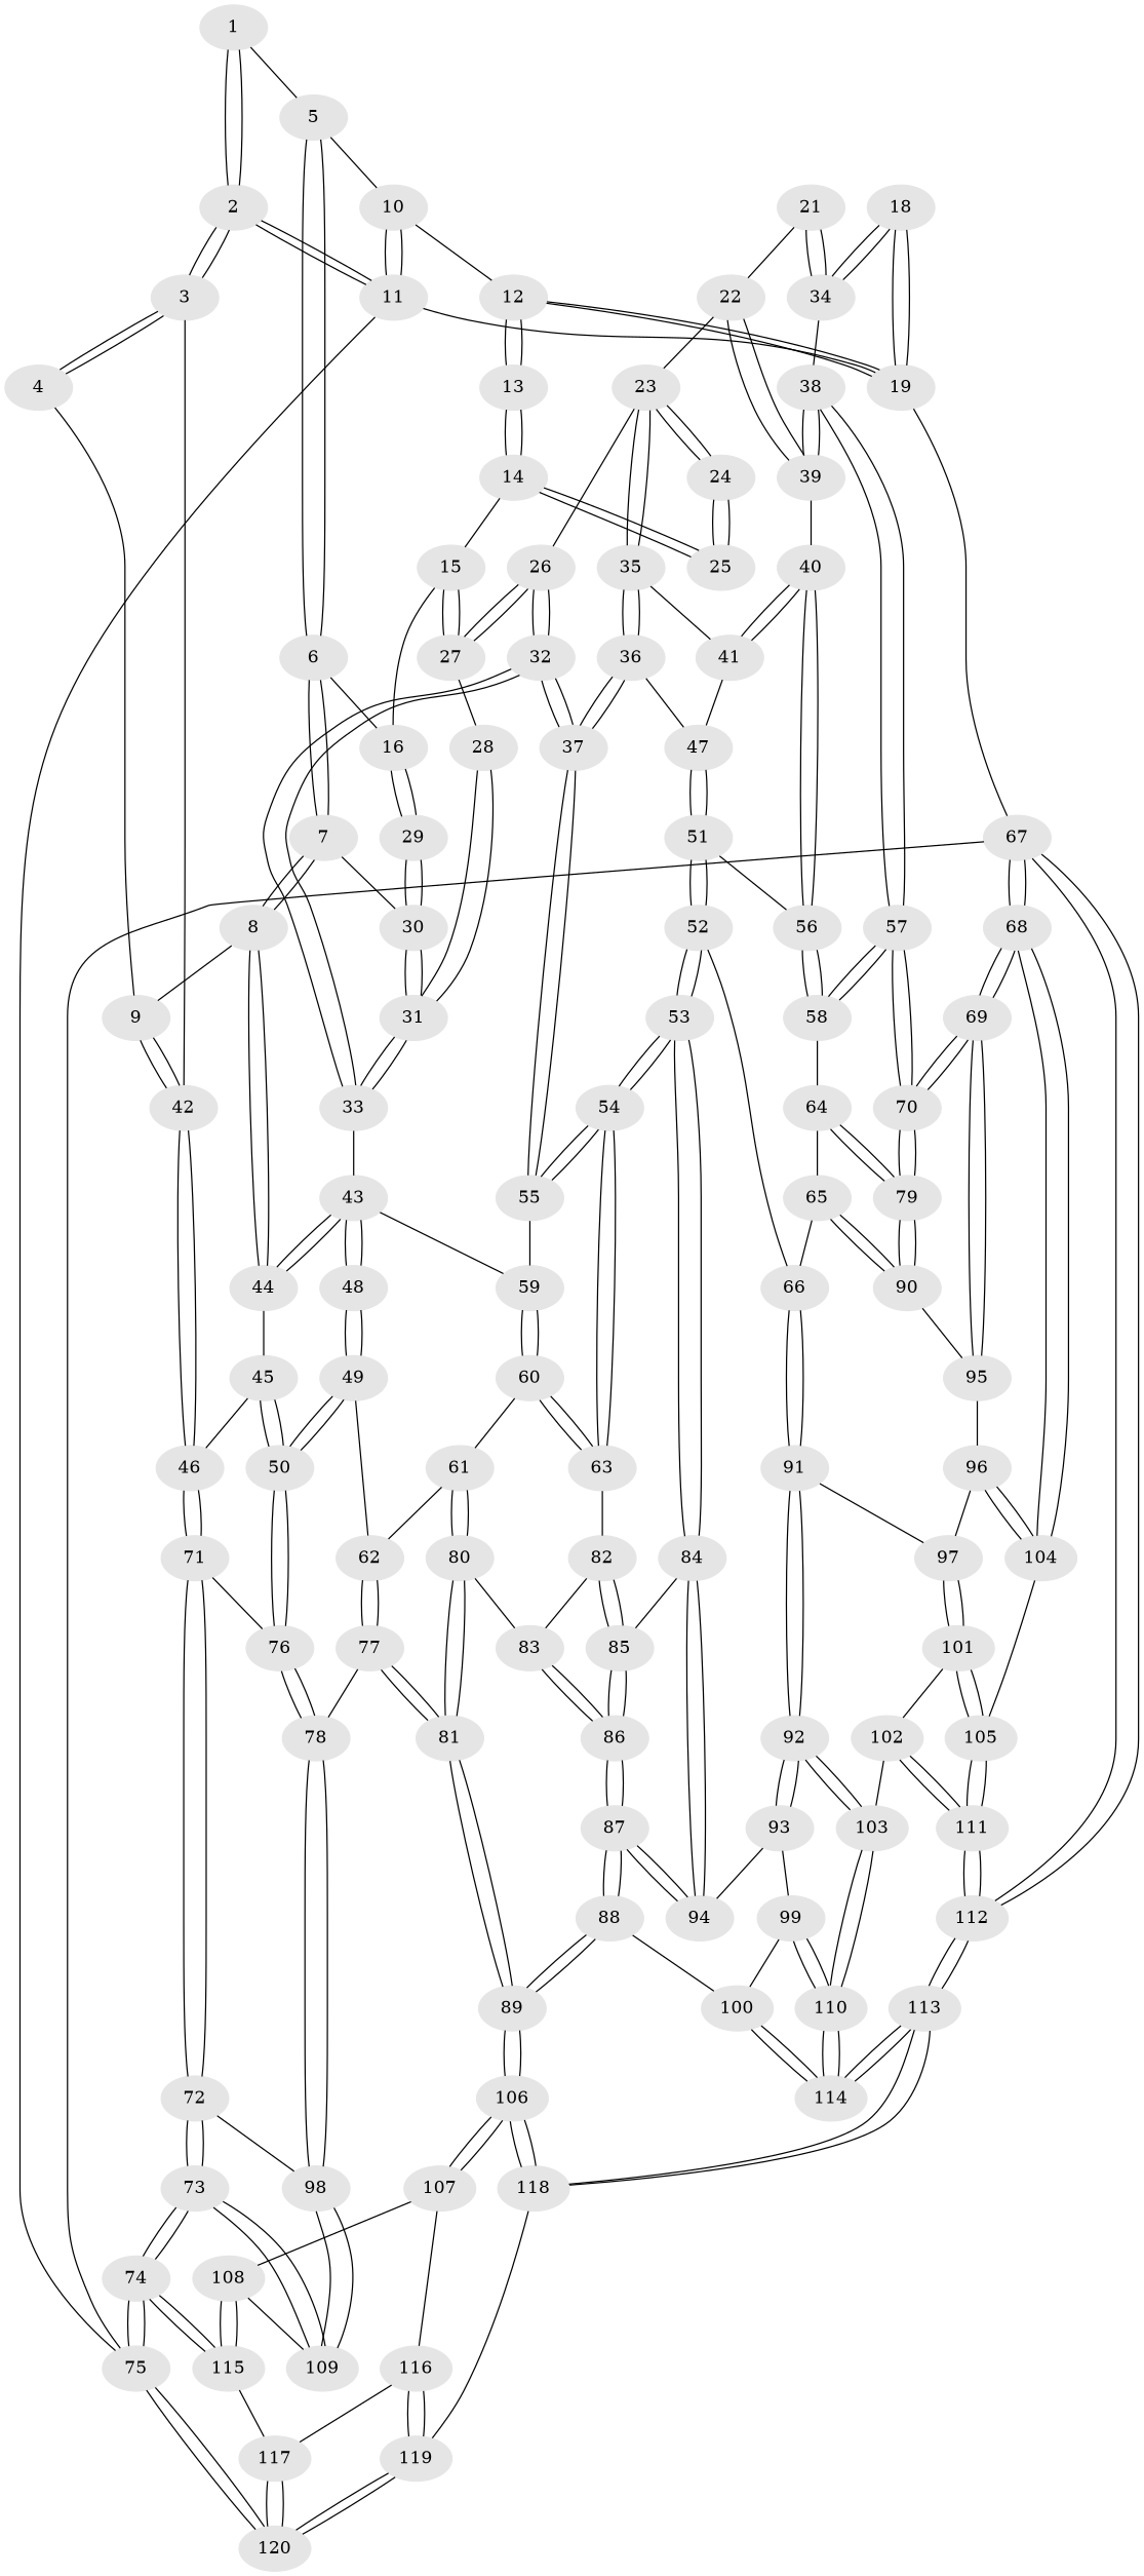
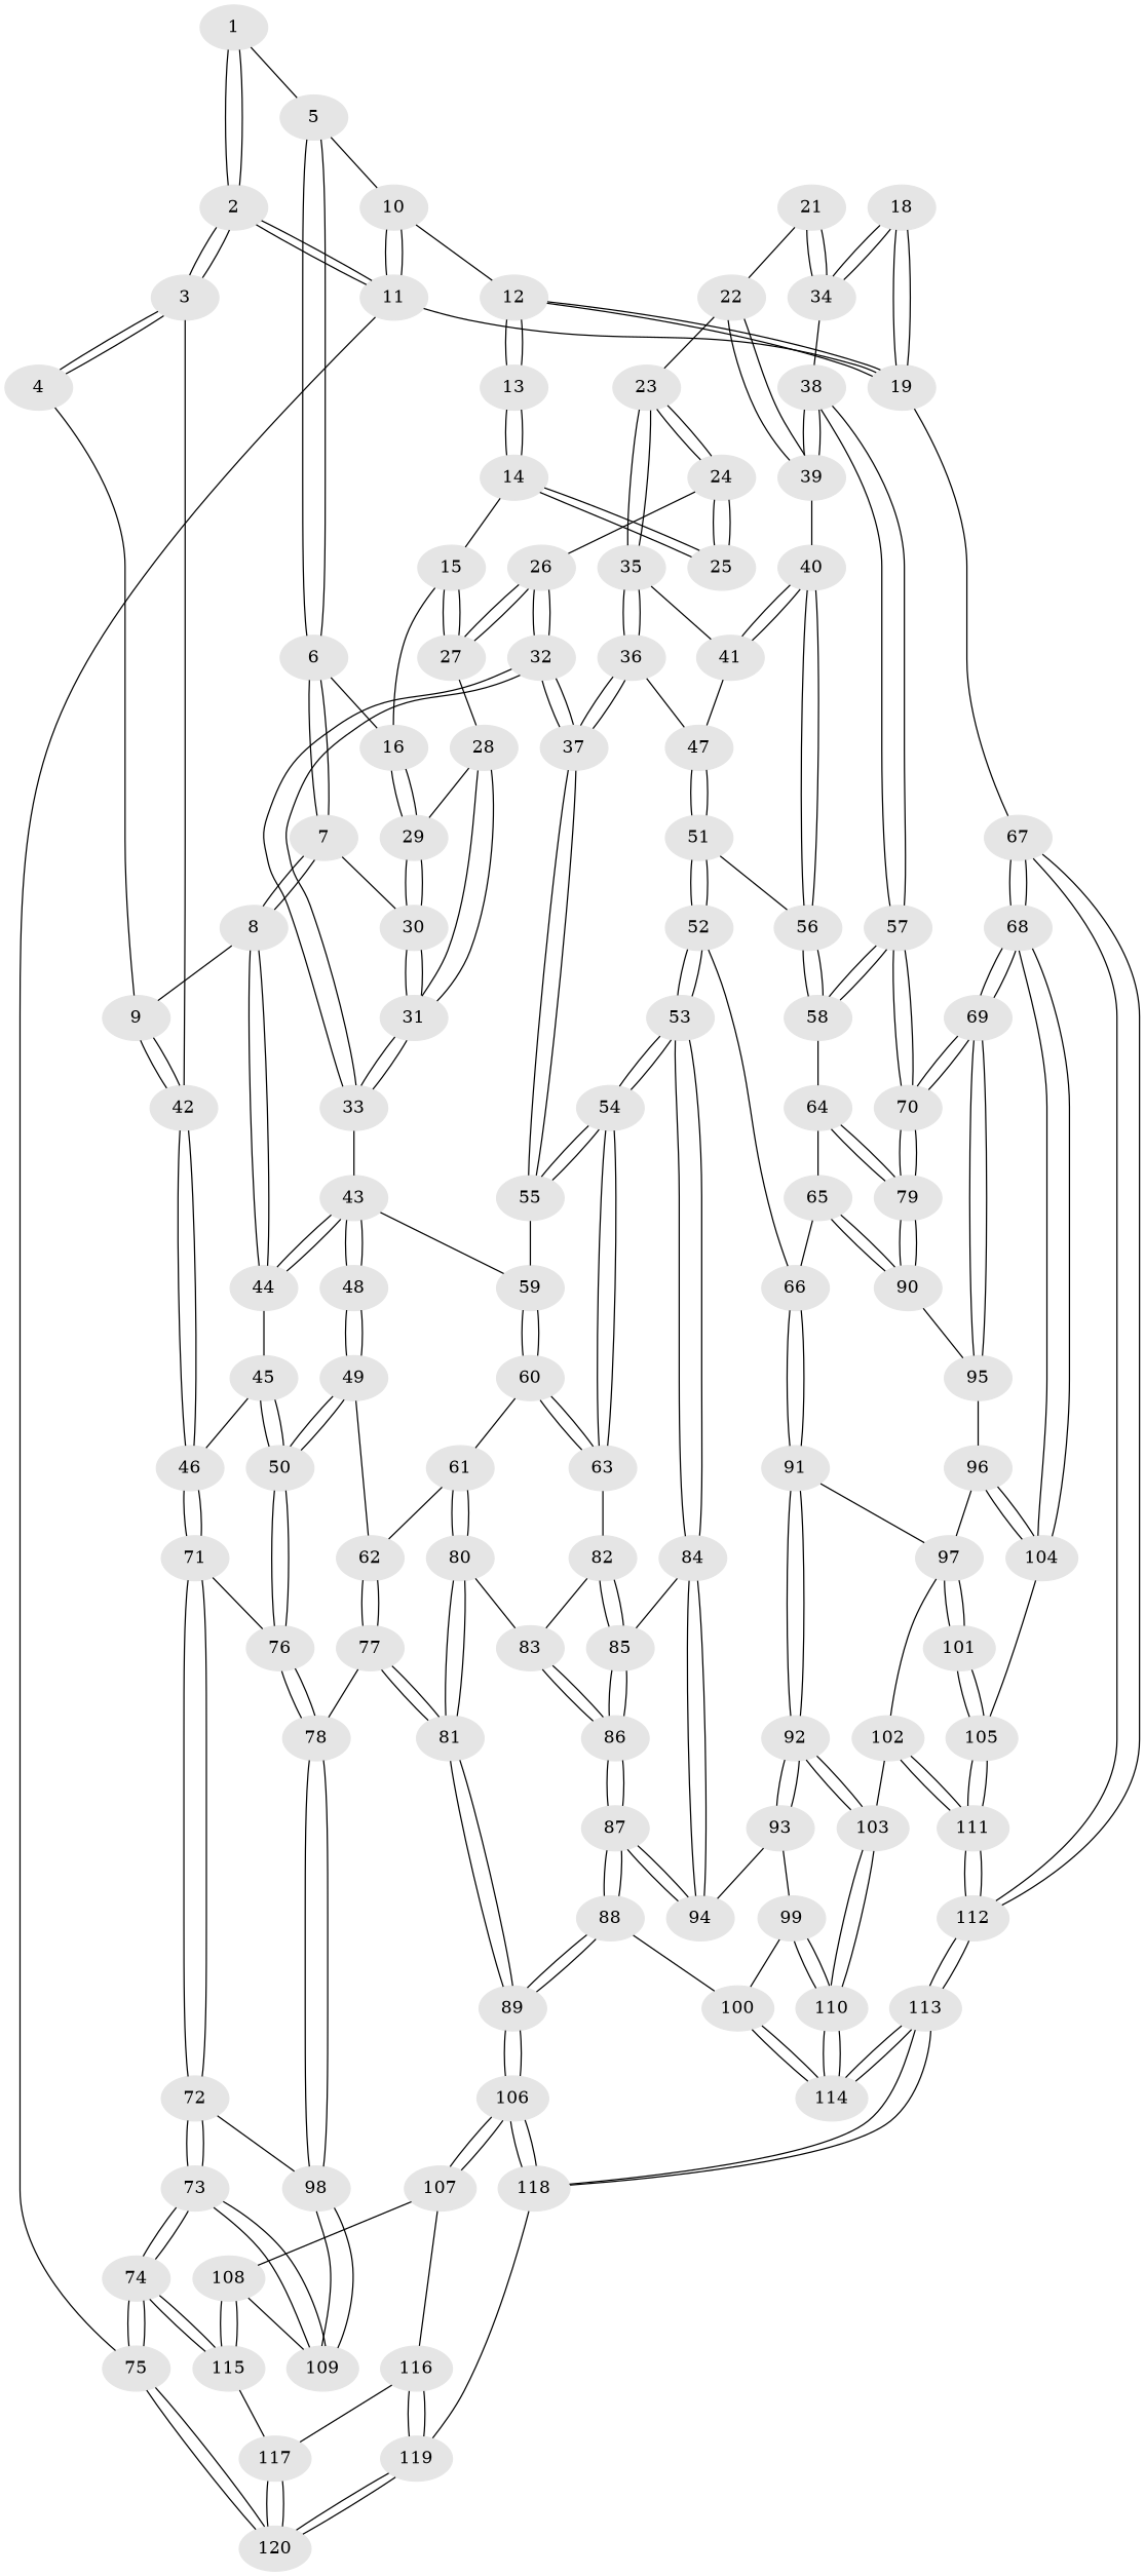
  graph {
    node [color=gray90 style=filled]
    1
    2
    5
    3
    11
    6
    10
    4
    42
    19
    75
    9
    46
    7
    16
    12
    8
    30
    29
    44
    31
    45
    13
    67
    120
    14
    15
    25
    27
    28
    18
    34
    21
    22
    38
    68
    112
    23
    39
    24
    35
    40
    26
    36
    41
    32
    33
    37
    43
    55
    48
    59
    57
    47
    51
    58
    70
    56
    71
    49
    50
    76
    72
    52
    62
    60
    77
    78
    53
    66
    54
    84
    91
    63
    85
    94
    82
    64
    79
    65
    61
    80
    81
    83
    90
    95
    92
    97
    69
    104
    113
    105
    96
    73
    98
    74
    109
    115
    117
    89
    86
    106
    87
    88
    100
    114
    107
    118
    93
    103
    101
    99
    110
    102
    111
    108
    116
    119
    1 -- 2
    1 -- 2
    1 -- 5
    2 -- 3
    2 -- 3
    2 -- 11
    2 -- 11
    5 -- 6
    5 -- 6
    5 -- 10
    3 -- 4
    3 -- 4
    3 -- 42
    11 -- 19
    11 -- 75
    6 -- 7
    6 -- 7
    6 -- 16
    10 -- 11
    10 -- 11
    10 -- 12
    4 -- 9
    42 -- 46
    42 -- 46
    19 -- 67
    75 -- 120
    75 -- 120
    9 -- 42
    9 -- 42
    46 -- 71
    46 -- 71
    7 -- 8
    7 -- 8
    7 -- 30
    16 -- 29
    16 -- 29
    12 -- 19
    12 -- 19
    12 -- 13
    12 -- 13
    8 -- 9
    8 -- 44
    8 -- 44
    30 -- 31
    30 -- 31
    29 -- 30
    29 -- 30
    44 -- 45
    31 -- 33
    31 -- 33
    45 -- 46
    45 -- 50
    45 -- 50
    13 -- 14
    13 -- 14
-   67 -- 75
    67 -- 68
    67 -- 68
    67 -- 112
    67 -- 112
    14 -- 15
    14 -- 25
    14 -- 25
    15 -- 16
    15 -- 27
    15 -- 27
    27 -- 28
+   28 -- 29
    28 -- 31
    28 -- 31
    18 -- 19
    18 -- 19
    18 -- 34
    18 -- 34
    34 -- 38
    21 -- 34
    21 -- 34
    21 -- 22
    22 -- 23
    22 -- 39
    22 -- 39
    38 -- 39
    38 -- 39
    38 -- 57
    38 -- 57
    68 -- 69
    68 -- 69
    68 -- 104
    68 -- 104
    112 -- 113
    112 -- 113
    23 -- 24
    23 -- 24
    23 -- 35
    23 -- 35
    39 -- 40
    24 -- 25
    24 -- 25
-   23 -- 26
+   24 -- 26
    35 -- 36
    35 -- 36
    35 -- 41
    40 -- 41
    40 -- 41
    40 -- 56
    40 -- 56
    26 -- 27
    26 -- 27
    26 -- 32
    26 -- 32
    36 -- 37
    36 -- 37
    36 -- 47
    41 -- 47
    32 -- 33
    32 -- 33
    32 -- 37
    32 -- 37
    33 -- 43
    37 -- 55
    37 -- 55
    43 -- 44
    43 -- 44
    43 -- 48
    43 -- 48
    43 -- 59
    55 -- 59
    48 -- 49
    48 -- 49
    59 -- 60
    59 -- 60
    57 -- 58
    57 -- 58
    57 -- 70
    57 -- 70
    47 -- 51
    47 -- 51
    51 -- 56
    51 -- 52
    51 -- 52
    58 -- 64
    70 -- 79
    70 -- 79
    56 -- 58
    56 -- 58
    71 -- 76
    71 -- 72
    71 -- 72
    49 -- 50
    49 -- 50
    49 -- 62
    50 -- 76
    50 -- 76
    76 -- 78
    76 -- 78
    72 -- 73
    72 -- 73
    72 -- 98
    52 -- 53
    52 -- 53
    52 -- 66
    62 -- 77
    62 -- 77
    60 -- 63
    60 -- 63
    60 -- 61
    77 -- 78
    77 -- 81
    77 -- 81
    78 -- 98
    78 -- 98
    53 -- 54
    53 -- 54
    53 -- 84
    53 -- 84
    66 -- 91
    66 -- 91
    54 -- 55
    54 -- 55
    54 -- 63
    54 -- 63
    84 -- 85
    84 -- 94
    84 -- 94
    91 -- 92
    91 -- 92
    91 -- 97
    63 -- 82
    85 -- 86
    85 -- 86
    82 -- 85
    82 -- 85
    82 -- 83
    64 -- 79
    64 -- 79
    64 -- 65
    79 -- 90
    79 -- 90
    65 -- 66
    65 -- 90
    65 -- 90
    61 -- 62
    61 -- 80
    61 -- 80
    80 -- 81
    80 -- 81
    80 -- 83
    81 -- 89
    81 -- 89
    83 -- 86
    83 -- 86
    90 -- 95
    95 -- 96
    92 -- 93
    92 -- 93
    92 -- 103
    92 -- 103
    97 -- 101
    97 -- 101
    69 -- 70
    69 -- 70
    69 -- 95
    69 -- 95
    104 -- 105
    113 -- 114
    113 -- 114
    113 -- 118
    113 -- 118
    105 -- 111
    105 -- 111
    96 -- 97
    96 -- 104
    96 -- 104
    73 -- 74
    73 -- 74
    73 -- 109
    73 -- 109
    98 -- 109
    98 -- 109
    74 -- 75
    74 -- 75
    74 -- 115
    74 -- 115
    115 -- 117
    117 -- 120
    117 -- 120
    89 -- 106
    89 -- 106
    86 -- 87
    86 -- 87
    106 -- 107
    106 -- 107
    106 -- 118
    106 -- 118
    87 -- 94
    87 -- 94
    87 -- 88
    87 -- 88
    88 -- 89
    88 -- 89
    88 -- 100
    100 -- 114
    100 -- 114
    107 -- 108
    107 -- 116
    118 -- 119
    93 -- 94
    93 -- 99
    103 -- 110
    103 -- 110
    101 -- 105
    101 -- 105
-   101 -- 102
+   97 -- 102
    99 -- 100
    99 -- 110
    99 -- 110
    110 -- 114
    110 -- 114
    102 -- 103
    102 -- 111
    102 -- 111
    111 -- 112
    111 -- 112
    108 -- 109
    108 -- 115
    108 -- 115
    116 -- 117
    116 -- 119
    116 -- 119
    119 -- 120
    119 -- 120
  }
